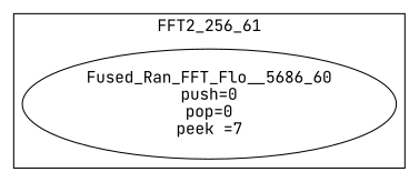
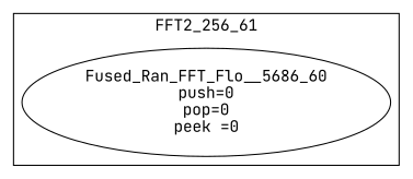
  digraph {
    fontname="JetBrains Mono"
-   n1 [label="Fused_Ran_FFT_Flo__5686_60\npush=0\npop=0\npeek =7" fontname="JetBrains Mono"]
+   n1 [label="Fused_Ran_FFT_Flo__5686_60\npush=0\npop=0\npeek =0" fontname="JetBrains Mono"]
    subgraph cluster_1 {
      label=FFT2_256_61
      n1
    }
  }
